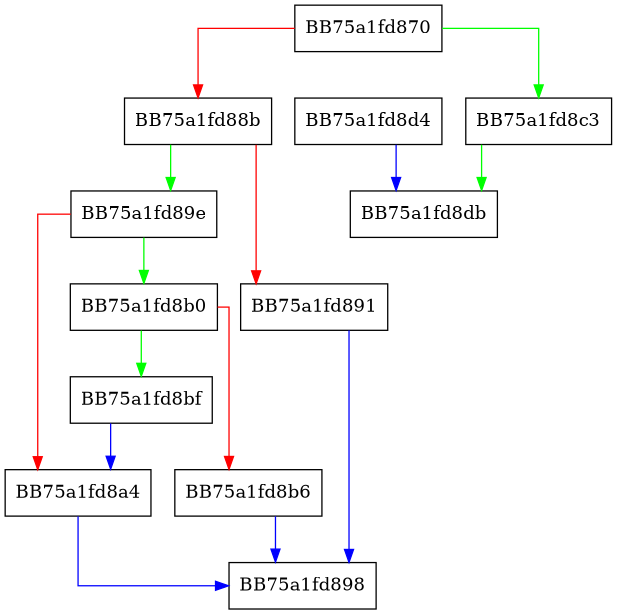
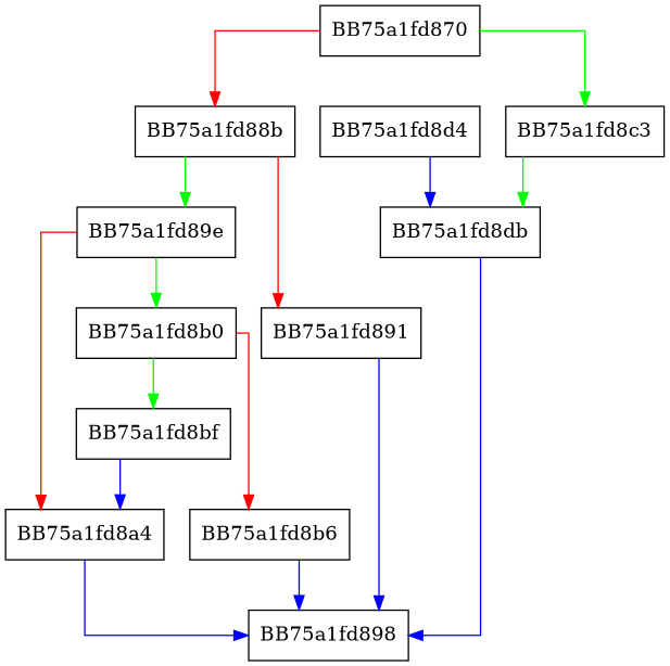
  digraph {
    splines=ortho
    node [shape=box]
    edge [color=blue]
    BB75a1fd870
    BB75a1fd8c3
    BB75a1fd88b
    BB75a1fd8db
    BB75a1fd89e
    BB75a1fd891
    BB75a1fd898
    BB75a1fd8d4
    BB75a1fd8b0
    BB75a1fd8a4
    BB75a1fd8bf
    BB75a1fd8b6
    BB75a1fd870 -> BB75a1fd8c3 [color=green]
    BB75a1fd870 -> BB75a1fd88b [color=red]
    BB75a1fd8c3 -> BB75a1fd8db [color=green]
    BB75a1fd88b -> BB75a1fd89e [color=green]
    BB75a1fd88b -> BB75a1fd891 [color=red]
+   BB75a1fd8db -> BB75a1fd898
    BB75a1fd89e -> BB75a1fd8b0 [color=green]
    BB75a1fd89e -> BB75a1fd8a4 [color=red]
    BB75a1fd891 -> BB75a1fd898
    BB75a1fd8d4 -> BB75a1fd8db
    BB75a1fd8b0 -> BB75a1fd8bf [color=green]
    BB75a1fd8b0 -> BB75a1fd8b6 [color=red]
    BB75a1fd8a4 -> BB75a1fd898
    BB75a1fd8bf -> BB75a1fd8a4
    BB75a1fd8b6 -> BB75a1fd898
  }
